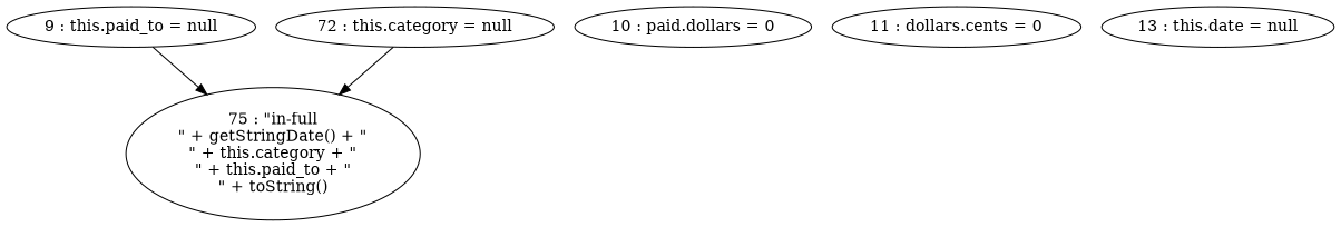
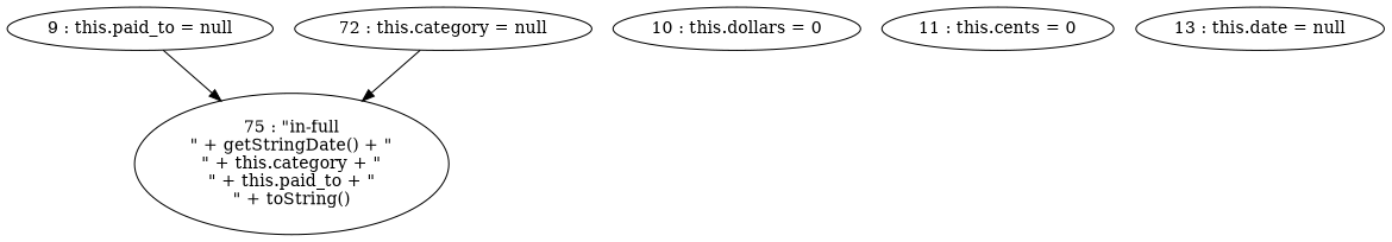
  digraph {
    "9 : this.paid_to = null"
    "75 : \"in-full\n\" + getStringDate() + \"\n\" + this.category + \"\n\" + this.paid_to + \"\n\" + toString()"
-   "10 : this.dollars = 0" [label="10 : paid.dollars = 0"]
-   "11 : this.cents = 0" [label="11 : dollars.cents = 0"]
+   "10 : this.dollars = 0"
+   "11 : this.cents = 0"
    n5 [label="72 : this.category = null"]
    "13 : this.date = null"
    "9 : this.paid_to = null" -> "75 : \"in-full\n\" + getStringDate() + \"\n\" + this.category + \"\n\" + this.paid_to + \"\n\" + toString()"
    n5 -> "75 : \"in-full\n\" + getStringDate() + \"\n\" + this.category + \"\n\" + this.paid_to + \"\n\" + toString()"
  }
